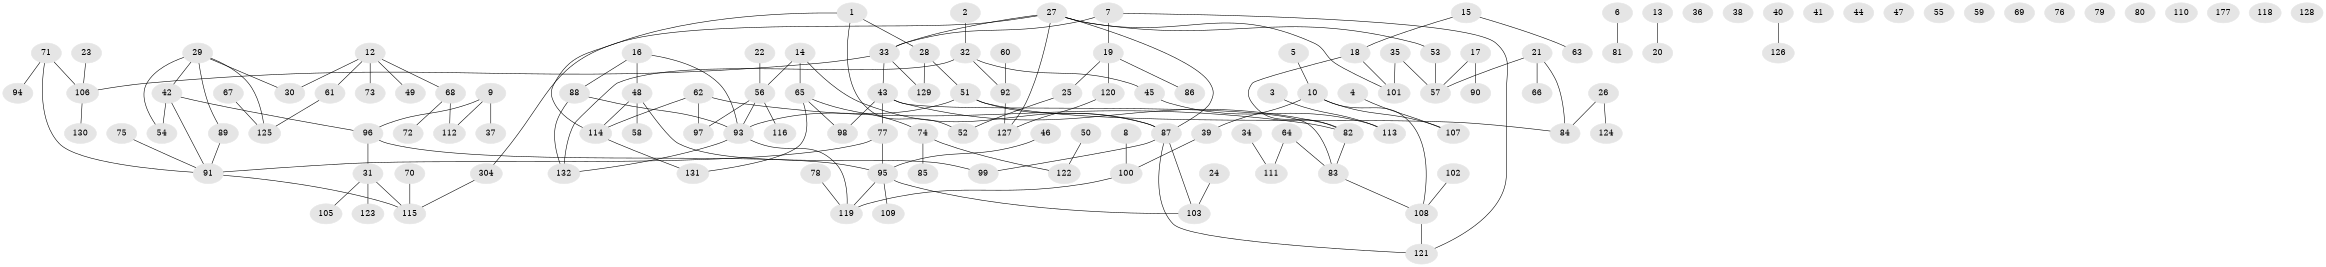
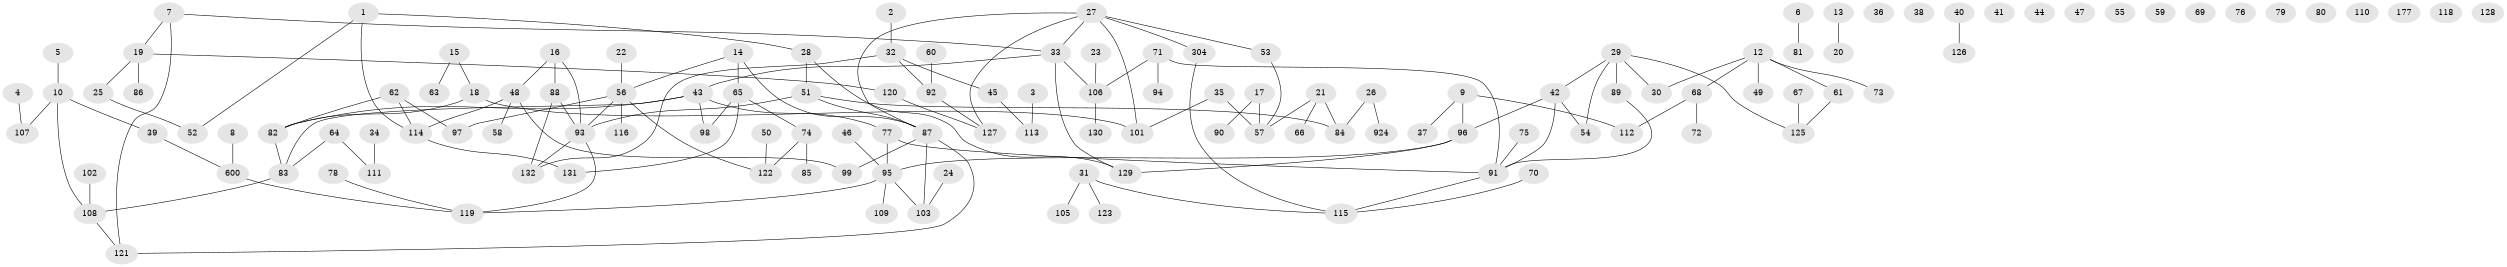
  graph {
    node [color=gray90 style=filled]
    1
    28
    52
    114
    51
    129
    131
    2
    32
    45
    92
    132
    3
    113
    4
    107
    5
    10
    39
    108
    6
    81
    7
    19
    33
    121
    25
    86
    120
    106
    43
    8
-   100
+   100 [label=600]
    119
    9
    37
    96
    112
    95
    12
    30
    49
    61
    68
    73
    125
    72
    13
    20
    14
    56
    65
    87
    93
    122
    97
    116
    98
    74
    103
    99
    15
    18
    63
    82
    101
    16
    48
    88
    22
    58
    17
    57
    90
    83
    127
    21
    66
    84
    23
    130
    24
    26
-   124
+   124 [label=924]
    27
    53
    n87 [label=304]
    115
    29
    42
    54
    89
    91
    31
    105
    123
    77
    34
    111
    35
    36
    38
    40
    126
    41
    44
    46
    109
    47
    50
    55
    59
    60
    62
    64
    85
    67
    69
    70
    71
    94
    75
    76
    78
    79
    80
    102
    110
    n129 [label=177]
    118
    128
    1 -- 28
    1 -- 52
    1 -- 114
    28 -- 51
    28 -- 129
    114 -- 131
    51 -- 87
    51 -- 93
    51 -- 84
    2 -- 32
    32 -- 45
    32 -- 92
    32 -- 132
    45 -- 113
    92 -- 127
    3 -- 113
    4 -- 107
    5 -- 10
    10 -- 107
    10 -- 39
    10 -- 108
    39 -- 100
    108 -- 121
    6 -- 81
    7 -- 19
    7 -- 33
    7 -- 121
    19 -- 25
    19 -- 86
    19 -- 120
    33 -- 129
    33 -- 106
    33 -- 43
    25 -- 52
    120 -- 127
    106 -- 130
    43 -- 98
    43 -- 82
    43 -- 83
    43 -- 77
    8 -- 100
    100 -- 119
    9 -- 37
    9 -- 96
    9 -- 112
-   96 -- 31
+   96 -- 129
    96 -- 95
    95 -- 119
    95 -- 103
    95 -- 109
    12 -- 30
    12 -- 49
    12 -- 61
    12 -- 68
    12 -- 73
    61 -- 125
    68 -- 112
    68 -- 72
    13 -- 20
    14 -- 56
    14 -- 65
    14 -- 87
    56 -- 93
+   56 -- 122
    56 -- 97
    56 -- 116
    65 -- 131
    65 -- 98
    65 -- 74
    87 -- 121
    87 -- 103
    87 -- 99
    93 -- 132
    93 -- 119
    74 -- 122
    74 -- 85
    15 -- 18
    15 -- 63
    18 -- 82
    18 -- 101
    82 -- 83
    16 -- 93
    16 -- 48
    16 -- 88
    48 -- 114
    48 -- 99
    48 -- 58
    88 -- 132
    88 -- 93
    22 -- 56
    17 -- 57
    17 -- 90
    83 -- 108
    21 -- 57
    21 -- 66
    21 -- 84
    23 -- 106
    24 -- 103
    26 -- 84
    26 -- 124
    27 -- 33
    27 -- 87
    27 -- 101
    27 -- 127
    27 -- 53
    27 -- n87
    53 -- 57
    n87 -- 115
    29 -- 30
    29 -- 125
    29 -- 42
    29 -- 54
    29 -- 89
    42 -- 96
    42 -- 54
    42 -- 91
    89 -- 91
    91 -- 115
    31 -- 115
    31 -- 105
    31 -- 123
    77 -- 95
    77 -- 91
    34 -- 111
    35 -- 101
    35 -- 57
    40 -- 126
    46 -- 95
    50 -- 122
    60 -- 92
    62 -- 114
    62 -- 97
    62 -- 82
    64 -- 83
    64 -- 111
    67 -- 125
    70 -- 115
    71 -- 106
    71 -- 91
    71 -- 94
    75 -- 91
    78 -- 119
    102 -- 108
  }
